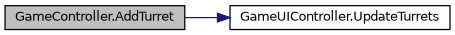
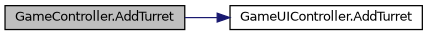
  digraph {
    rankdir=LR
    node [color=black fontname=Helvetica fontsize=10 shape=record style=filled]
    n1 [fillcolor=grey75 fontcolor=black height=0.2 label="GameController.AddTurret" width=0.4]
-   n2 [fillcolor=white height=0.2 label="GameUIController.UpdateTurrets" width=0.4]
+   n2 [fillcolor=white height=0.2 label="GameUIController.AddTurret" width=0.4]
    n1 -> n2 [color=midnightblue fontname=Helvetica fontsize=10 labelfontname=Helvetica labelfontsize=10 style=solid]
  }
